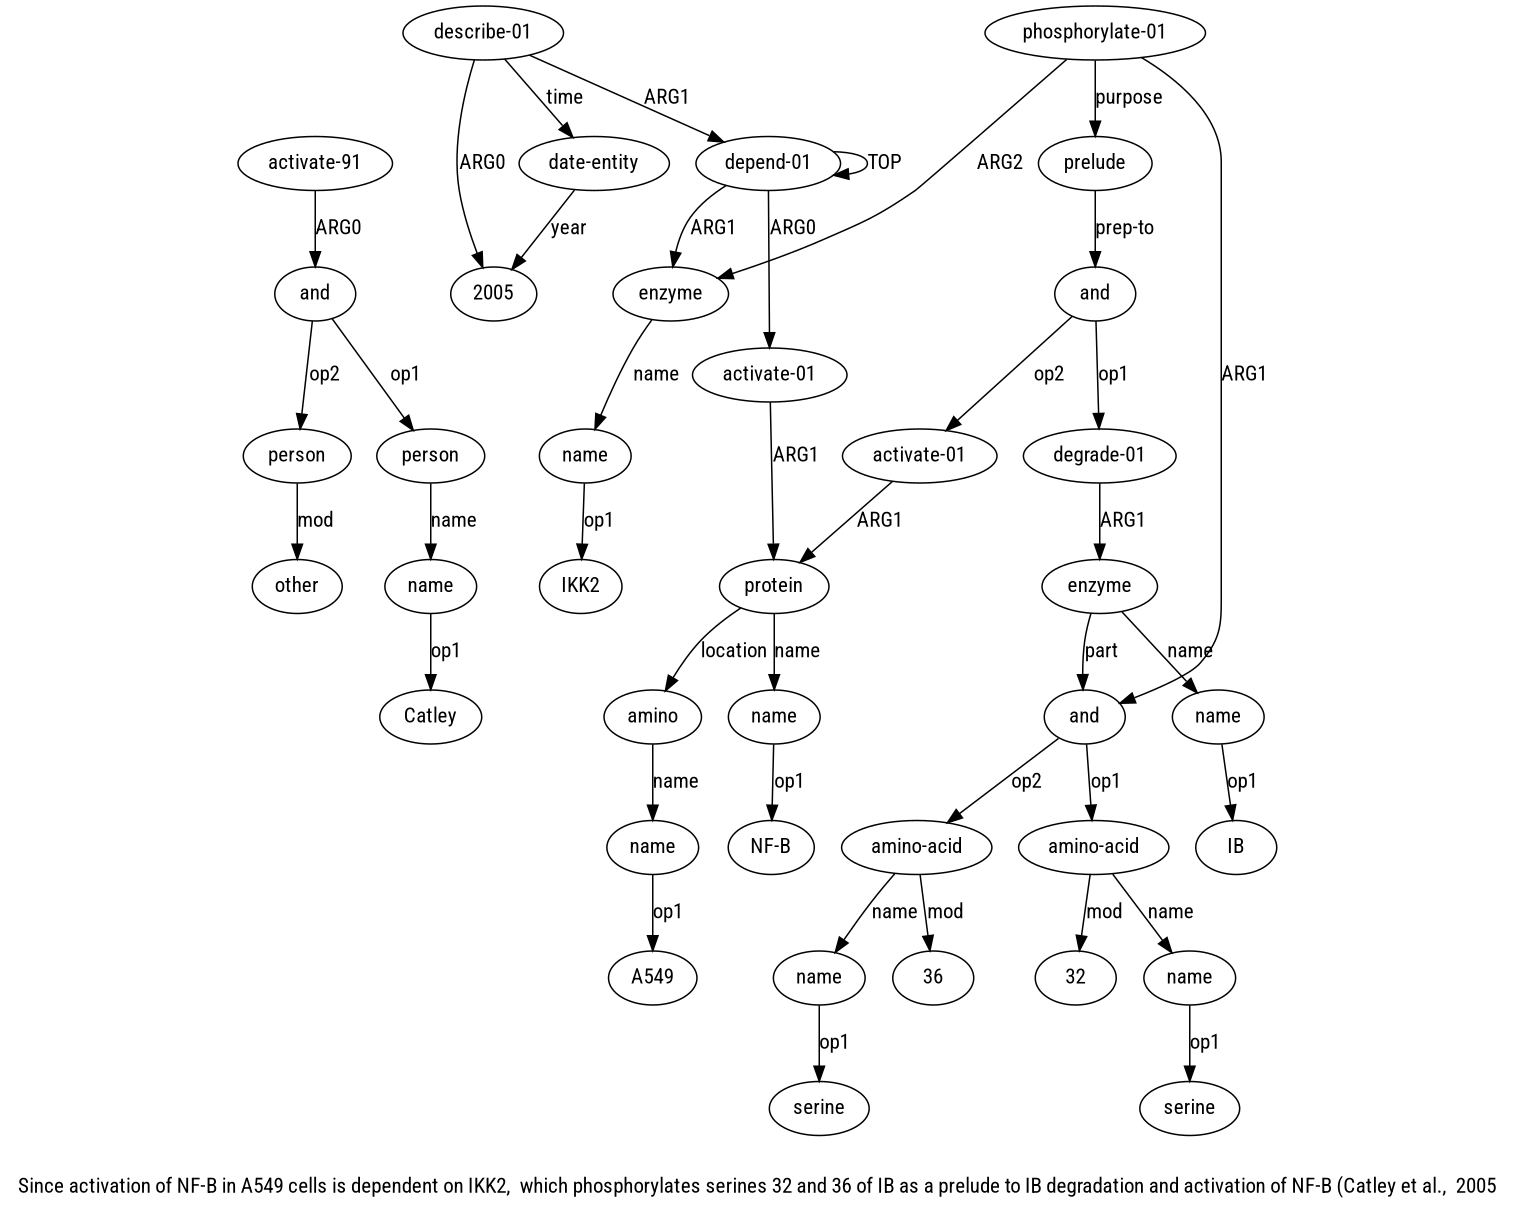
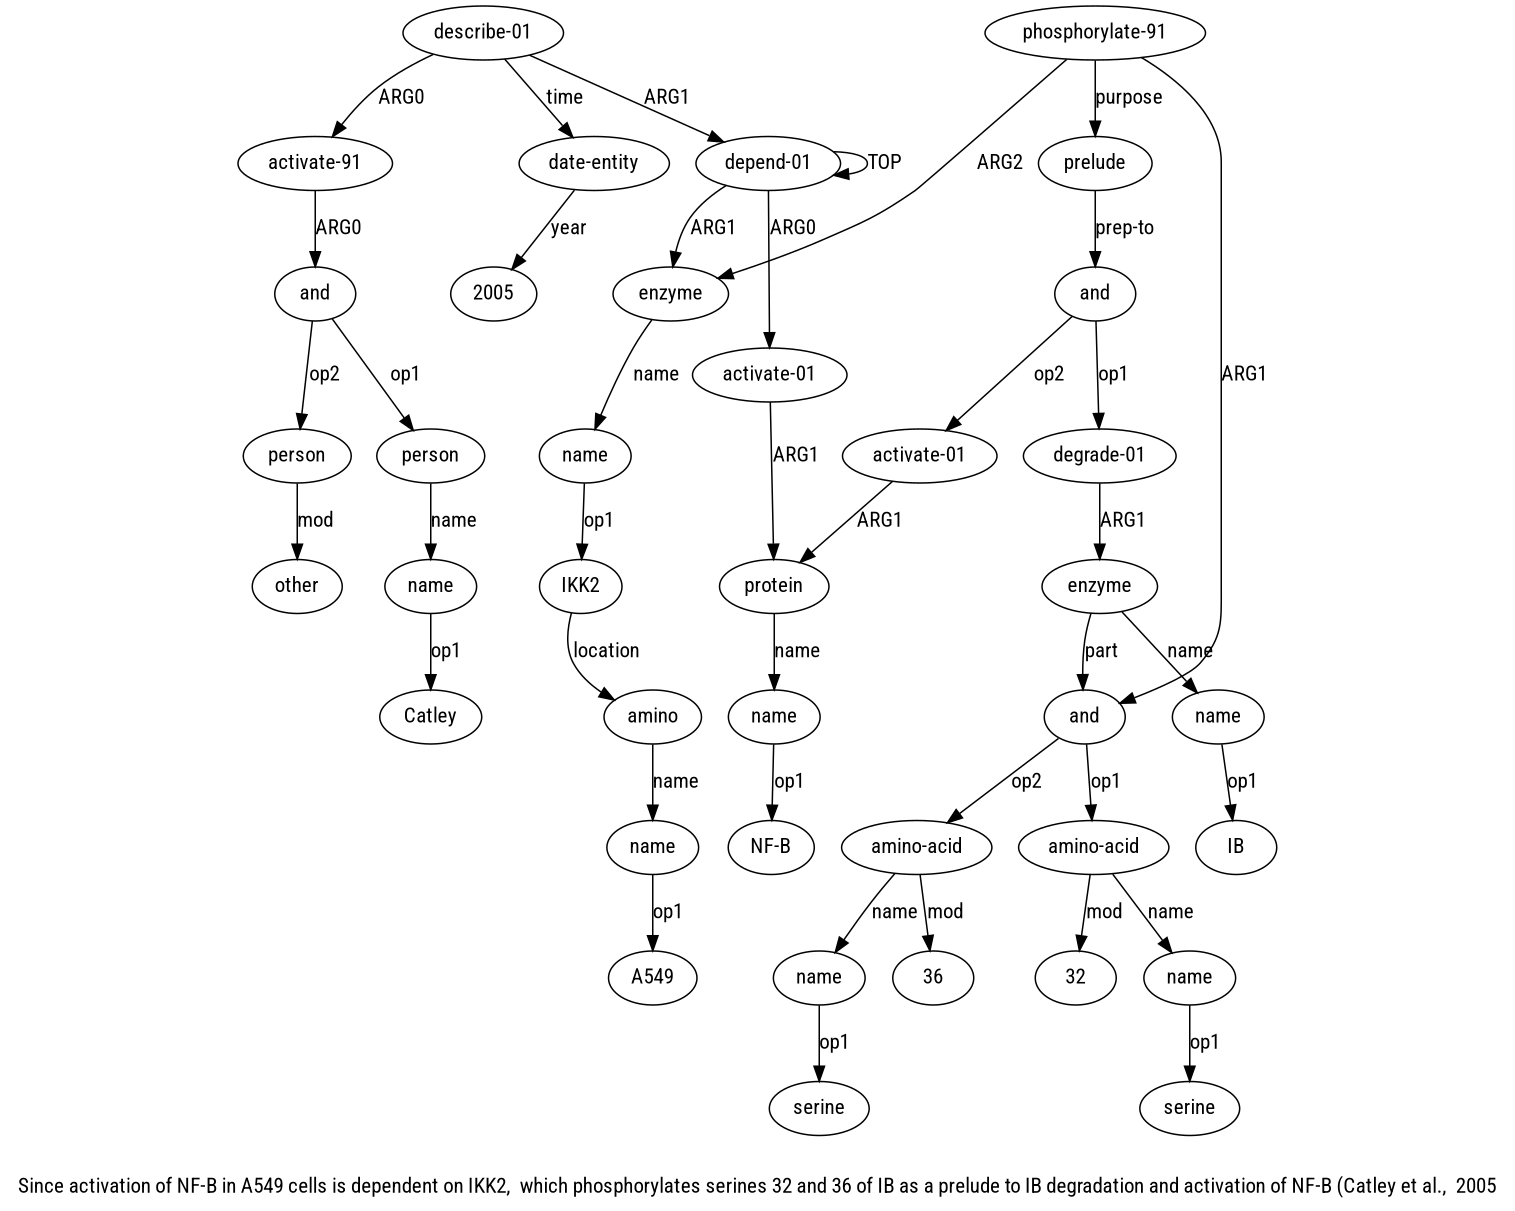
  digraph {
    fontname="Roboto Condensed"
    label="Since activation of NF-B in A549 cells is dependent on IKK2,  which phosphorylates serines 32 and 36 of IB as a prelude to IB degradation and activation of NF-B (Catley et al.,  2005"
    node [color=black fontname="Roboto Condensed" gold_ind=-1 gold_label=name test_ind=-1 test_label=name]
    edge [color=black fontname="Roboto Condensed" gold_label=op1 test_label=op1]
    n1 [gold_ind=20 gold_label="describe-01" label="describe-01" test_ind=20 test_label="describe-01"]
    n2 [gold_ind=21 gold_label="publication-91" label="activate-91" test_ind=21 test_label="publication-91"]
    n3 [gold_ind=27 gold_label="date-entity" label="date-entity" test_ind=27 test_label="date-entity"]
    n4 [gold_ind=0 gold_label="depend-01" label="depend-01" test_ind=0 test_label="depend-01"]
    n5 [gold_ind=22 gold_label=and label=and test_ind=22 test_label=and]
    n6 [gold_label=2005 label=2005 test_label=2005]
    n7 [gold_ind=1 gold_label="activate-01" label="activate-01" test_ind=1 test_label="activate-01"]
    n8 [gold_ind=6 gold_label=enzyme label=enzyme test_ind=6 test_label=enzyme]
    n9 [gold_ind=23 gold_label=person label=person test_ind=23 test_label=person]
    n10 [gold_ind=25 gold_label=person label=person test_ind=25 test_label=person]
    n11 [gold_ind=2 gold_label=protein label=protein test_ind=2 test_label=protein]
    n12 [gold_ind=7 label=name test_ind=7]
    n13 [gold_ind=24 label=name test_ind=24]
    n14 [gold_ind=26 gold_label=other label=other test_ind=26 test_label=other]
    n15 [gold_label=Catley label=Catley test_label=Catley]
    n16 [gold_label="NF-B" label="NF-B" test_label="NF-B"]
    n17 [gold_label=serine label=serine test_label=serine]
    n18 [gold_label=IB label=IB test_label=IB]
    n19 [gold_label=36 label=36 test_label=36]
    n20 [gold_label=A549 label=A549 test_label=A549]
    n21 [gold_label=IKK2 label=IKK2 test_label=IKK2]
    n22 [gold_ind=15 label=name test_ind=15]
    n23 [gold_ind=14 gold_label=enzyme label=enzyme test_ind=14 test_label=enzyme]
    n24 [gold_ind=9 gold_label=and label=and test_ind=9 test_label=and]
    n25 [gold_ind=10 gold_label="amino-acid" label="amino-acid" test_ind=10 test_label="amino-acid"]
    n26 [gold_ind=12 gold_label="amino-acid" label="amino-acid" test_ind=12 test_label="amino-acid"]
    n27 [gold_ind=11 label=name test_ind=11]
    n28 [gold_label=32 label=32 test_label=32]
    n29 [gold_ind=13 label=name test_ind=13]
    n30 [gold_ind=17 gold_label=and label=and test_ind=17 test_label=and]
    n31 [gold_ind=19 gold_label="activate-01" label="activate-01" test_ind=19 test_label="activate-01"]
    n32 [gold_ind=18 gold_label="degrade-01" label="degrade-01" test_ind=18 test_label="degrade-01"]
    n33 [gold_ind=3 label=name test_ind=3]
    n34 [gold_ind=4 gold_label=cell label=amino test_ind=4 test_label=cell]
    n35 [gold_ind=16 gold_label=prelude label=prelude test_ind=16 test_label=prelude]
    n36 [gold_label=serine label=serine test_label=serine]
    n37 [gold_ind=5 label=name test_ind=5]
-   n38 [gold_ind=8 gold_label="phosphorylate-01" label="phosphorylate-01" test_ind=8 test_label="phosphorylate-01"]
-   n1 -> n6 [gold_label=ARG0 label=ARG0 test_label=ARG0]
+   n38 [gold_ind=8 gold_label="phosphorylate-01" label="phosphorylate-91" test_ind=8 test_label="phosphorylate-01"]
+   n1 -> n2 [gold_label=ARG0 label=ARG0 test_label=ARG0]
    n1 -> n3 [gold_label=time label=time test_label=time]
    n1 -> n4 [gold_label=ARG1 label=ARG1 test_label=ARG1]
    n2 -> n5 [gold_label=ARG0 label=ARG0 test_label=ARG0]
    n3 -> n6 [gold_label=year label=year test_label=year]
    n4 -> n4 [gold_label=TOP label=TOP test_label=TOP]
    n4 -> n7 [gold_label=ARG0 label=ARG0 test_label=ARG0]
    n4 -> n8 [gold_label=ARG1 label=ARG1 test_label=ARG1]
    n5 -> n9 [label=op1]
    n5 -> n10 [gold_label=op2 label=op2 test_label=op2]
    n7 -> n11 [gold_label=ARG1 label=ARG1 test_label=ARG1]
    n8 -> n12 [gold_label=name label=name test_label=name]
    n9 -> n13 [gold_label=name label=name test_label=name]
    n10 -> n14 [gold_label=mod label=mod test_label=mod]
    n11 -> n33 [gold_label=name label=name test_label=name]
-   n11 -> n34 [gold_label=location label=location test_label=location]
+   n21 -> n34 [gold_label=location label=location test_label=location]
    n12 -> n21 [label=op1]
    n13 -> n15 [label=op1]
    n22 -> n18 [label=op1]
    n23 -> n22 [gold_label=name label=name test_label=name]
    n23 -> n24 [gold_label=part label=part test_label=part]
    n24 -> n25 [label=op1]
    n24 -> n26 [gold_label=op2 label=op2 test_label=op2]
    n25 -> n27 [gold_label=name label=name test_label=name]
    n25 -> n28 [gold_label=mod label=mod test_label=mod]
    n26 -> n19 [gold_label=mod label=mod test_label=mod]
    n26 -> n29 [gold_label=name label=name test_label=name]
    n27 -> n17 [label=op1]
    n29 -> n36 [label=op1]
    n30 -> n31 [gold_label=op2 label=op2 test_label=op2]
    n30 -> n32 [label=op1]
    n31 -> n11 [gold_label=ARG1 label=ARG1 test_label=ARG1]
    n32 -> n23 [gold_label=ARG1 label=ARG1 test_label=ARG1]
    n33 -> n16 [label=op1]
    n34 -> n37 [gold_label=name label=name test_label=name]
    n35 -> n30 [gold_label="prep-to" label="prep-to" test_label="prep-to"]
    n37 -> n20 [label=op1]
    n38 -> n8 [gold_label=ARG2 label=ARG2 test_label=ARG2]
    n38 -> n24 [gold_label=ARG1 label=ARG1 test_label=ARG1]
    n38 -> n35 [gold_label=purpose label=purpose test_label=purpose]
  }
